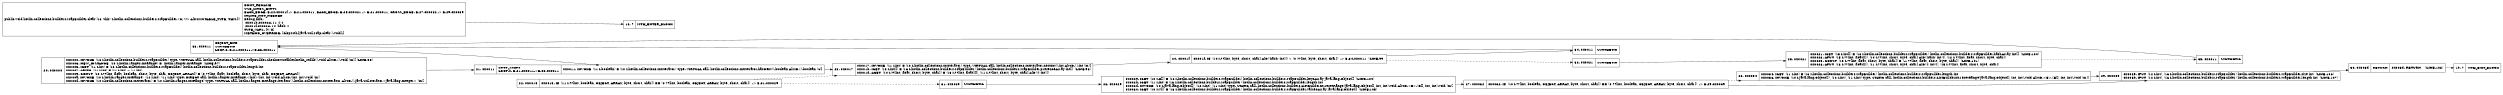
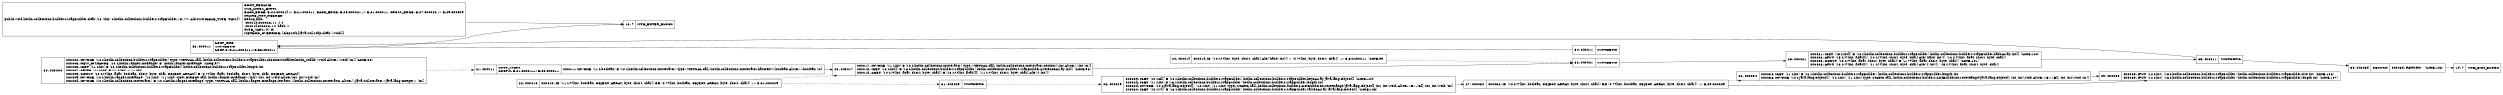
  digraph {
    rankdir=LR
    node [shape=record]
    n1 [label="{18\:\ ?|MTH_ENTER_BLOCK\l}"]
    n2 [label="{20\:\ 0x0000|0x0000: INVOKE  (r6 I:kotlin.collections.builders.MapBuilder) type: VIRTUAL call: kotlin.collections.builders.MapBuilder.checkIsMutable$kotlin_stdlib():void A[MD:():void (m)] (LINE:95)\l0x0003: NEW_INSTANCE  (r0 I:kotlin.ranges.IntRange) =  kotlin.ranges.IntRange  (LINE:97)\l0x0005: IGET  (r1 I:int) = (r6 I:kotlin.collections.builders.MapBuilder) kotlin.collections.builders.MapBuilder.length int \l0x0007: ARITH  (r1 I:int) = (r1 I:int) + (\-1 int) \l0x0009: CONST  (r2 I:??[int, float, boolean, short, byte, char, OBJECT, ARRAY]) = (0 ??[int, float, boolean, short, byte, char, OBJECT, ARRAY]) \l0x000a: INVOKE  (r0 I:kotlin.ranges.IntRange), (r2 I:int), (r1 I:int) type: DIRECT call: kotlin.ranges.IntRange.\<init\>(int, int):void A[MD:(int, int):void (m)]\l0x000d: INVOKE  (r0 I:kotlin.collections.IntIterator) = (r0 I:kotlin.ranges.IntRange) type: VIRTUAL call: kotlin.ranges.IntRange.iterator():kotlin.collections.IntIterator A[MD:():java.util.Iterator\<java.lang.Integer\> (m)]\l}"]
    n3 [label="{21\:\ 0x0011|LOOP_START\lLOOP:0: B:21:0x0011\-\>B:33:0x0011\l|0x0011: INVOKE  (r1 I:boolean) = (r0 I:kotlin.collections.IntIterator) type: VIRTUAL call: kotlin.collections.IntIterator.hasNext():boolean A[MD:():boolean (c)]\l}"]
    n4 [label="{23\:\ 0x0017|0x0017: INVOKE  (r1 I:int) = (r0 I:kotlin.collections.IntIterator) type: VIRTUAL call: kotlin.collections.IntIterator.nextInt():int A[MD:():int (m)]\l0x001b: IGET  (r3 I:int[]) = (r6 I:kotlin.collections.builders.MapBuilder) kotlin.collections.builders.MapBuilder.presenceArray int[]  (LINE:98)\l0x001d: AGET  (r4 I:??[int, float, short, byte, char]) = (r3 I:??[int, float][]), (r1 I:??[int, short, byte, char] A[D('i' int)]) \l}"]
    n5 [label="{22\:\ 0x0015|0x0015: IF  (r1 I:??[int, boolean, OBJECT, ARRAY, byte, short, char]) == (0 ??[int, boolean, OBJECT, ARRAY, byte, short, char])  \-\> B:31:0x0029 \l}"]
    n6 [label="{31\:\ 0x0029|SYNTHETIC\l}"]
    n7 [label="{24\:\ 0x001f|0x001f: IF  (r4 I:??[int, byte, short, char] A[D('hash' int)]) \< (0 ??[int, byte, short, char])  \-\> B:34:0x0011  (LINE:99)\l}"]
    n8 [label="{26\:\ 0x0029|0x0029: IGET  (r0 I:K[]) = (r6 I:kotlin.collections.builders.MapBuilder) kotlin.collections.builders.MapBuilder.keysArray java.lang.Object[]  (LINE:104)\l0x002b: IGET  (r1 I:int) = (r6 I:kotlin.collections.builders.MapBuilder) kotlin.collections.builders.MapBuilder.length int \l0x002d: INVOKE  (r0 I:java.lang.Object[]), (r2 I:int), (r1 I:int) type: STATIC call: kotlin.collections.builders.ListBuilderKt.resetRange(java.lang.Object[], int, int):void A[MD:\<E\>:(E[], int, int):void (m)]\l0x0030: IGET  (r0 I:V[]) = (r6 I:kotlin.collections.builders.MapBuilder) kotlin.collections.builders.MapBuilder.valuesArray java.lang.Object[]  (LINE:105)\l}"]
    n9 [label="{32\:\ 0x0021|SYNTHETIC\l}"]
    n10 [label="{34\:\ 0x0011|SYNTHETIC\l}"]
    n11 [label="{25\:\ 0x0021|0x0021: IGET  (r5 I:int[]) = (r6 I:kotlin.collections.builders.MapBuilder) kotlin.collections.builders.MapBuilder.hashArray int[]  (LINE:100)\l0x0023: APUT  (r5 I:??[int, float][]), (r4 I:??[int, short, byte, char] A[D('hash' int)]), (r2 I:??[int, float, short, byte, char]) \l0x0025: CONST  (r5 I:??[int, float, short, byte, char]) = (\-1 ??[int, float, short, byte, char])  (LINE:101)\l0x0026: APUT  (r3 I:??[int, float][]), (r1 I:??[int, short, byte, char] A[D('i' int)]), (r5 I:??[int, float, short, byte, char]) \l}"]
-   n12 [label="{33\:\ 0x0011|OBJECT_END\lSYNTHETIC\lLOOP:0: B:21:0x0011\-\>B:33:0x0011\l}"]
+   n12 [label="{33\:\ 0x0011|LOOP_END\lSYNTHETIC\lLOOP:0: B:21:0x0011\-\>B:33:0x0011\l}"]
    n13 [label="{35\:\ 0x0011|SYNTHETIC\l}"]
    n14 [label="{27\:\ 0x0032|0x0032: IF  (r0 I:??[int, boolean, OBJECT, ARRAY, byte, short, char]) == (0 ??[int, boolean, OBJECT, ARRAY, byte, short, char])  \-\> B:29:0x0039 \l}"]
    n15 [label="{28\:\ 0x0034|0x0034: IGET  (r1 I:int) = (r6 I:kotlin.collections.builders.MapBuilder) kotlin.collections.builders.MapBuilder.length int \l0x0036: INVOKE  (r0 I:java.lang.Object[]), (r2 I:int), (r1 I:int) type: STATIC call: kotlin.collections.builders.ListBuilderKt.resetRange(java.lang.Object[], int, int):void A[MD:\<E\>:(E[], int, int):void (m)]\l}"]
    n16 [label="{29\:\ 0x0039|0x0039: IPUT  (r2 I:int), (r6 I:kotlin.collections.builders.MapBuilder) kotlin.collections.builders.MapBuilder.size int  (LINE:106)\l0x003b: IPUT  (r2 I:int), (r6 I:kotlin.collections.builders.MapBuilder) kotlin.collections.builders.MapBuilder.length int  (LINE:107)\l}"]
    n17 [label="{30\:\ 0x003d|RETURN\l|0x003d: RETURN    (LINE:108)\l}"]
    n18 [label="{19\:\ ?|MTH_EXIT_BLOCK\l}"]
    n19 [label="{public void kotlin.collections.builders.MapBuilder.clear((r6 'this' I:kotlin.collections.builders.MapBuilder\<K, V\> A[IMMUTABLE_TYPE, THIS]))  | DONT_RENAME\lUSE_LINES_HINTS\lBACK_EDGE: B:24:0x001f \-\> B:21:0x0011, BACK_EDGE: B:25:0x0021 \-\> B:21:0x0011, CROSS_EDGE: B:27:0x0032 \-\> B:29:0x0039\lINLINE_NOT_NEEDED\lDebug Info:\l  0x001b\-0x0028: r1 'i' I\l  0x001f\-0x0028: r4 'hash' I\lTYPE_VARS: [V, K]\lMETHOD_OVERRIDE: [ClspMth\{java.util.Map.clear():void\}]\l}"]
-   n2 -> n3
+   n2 -> n3 [style=dashed]
    n3 -> n4
-   n4 -> n7
+   n4 -> n9
    n5 -> n4 [style=dashed]
    n5 -> n6 [style=dashed]
-   n6 -> n8
+   n6 -> n8 [style=dashed]
    n7 -> n9 [style=dashed]
-   n7 -> n10
    n8 -> n14
    n9 -> n11
    n10 -> n12
-   n11 -> n13 [style=dashed]
-   n12 -> n3
+   n11 -> n13
+   n12 -> n1
    n13 -> n12
    n14 -> n15 [style=dashed]
    n14 -> n16
    n15 -> n16
-   n16 -> n17
+   n13 -> n17
    n17 -> n18
    n19 -> n1
  }
